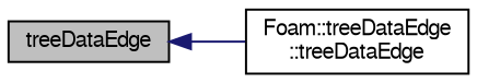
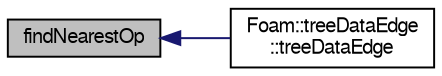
  digraph {
    rankdir=LR
    node [color=black fontname=FreeSans fontsize=10 shape=record]
-   n1 [fillcolor=grey75 fontcolor=black height=0.2 label=treeDataEdge style=filled width=0.4]
+   n1 [fillcolor=grey75 fontcolor=black height=0.2 label=findNearestOp style=filled width=0.4]
    n2 [height=0.2 label="Foam::treeDataEdge\l::treeDataEdge" width=0.4]
    n1 -> n2 [color=midnightblue dir=back fontname=FreeSans fontsize=10 labelfontname=FreeSans labelfontsize=10 style=solid]
  }
